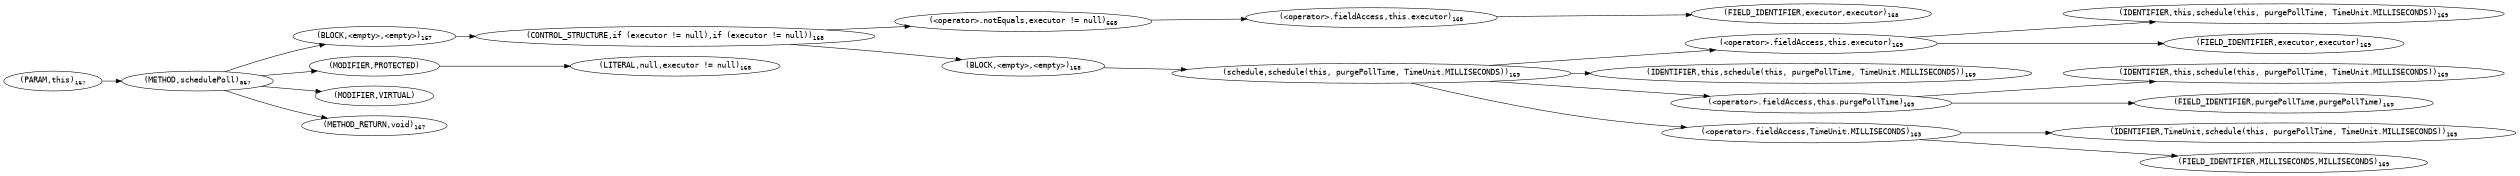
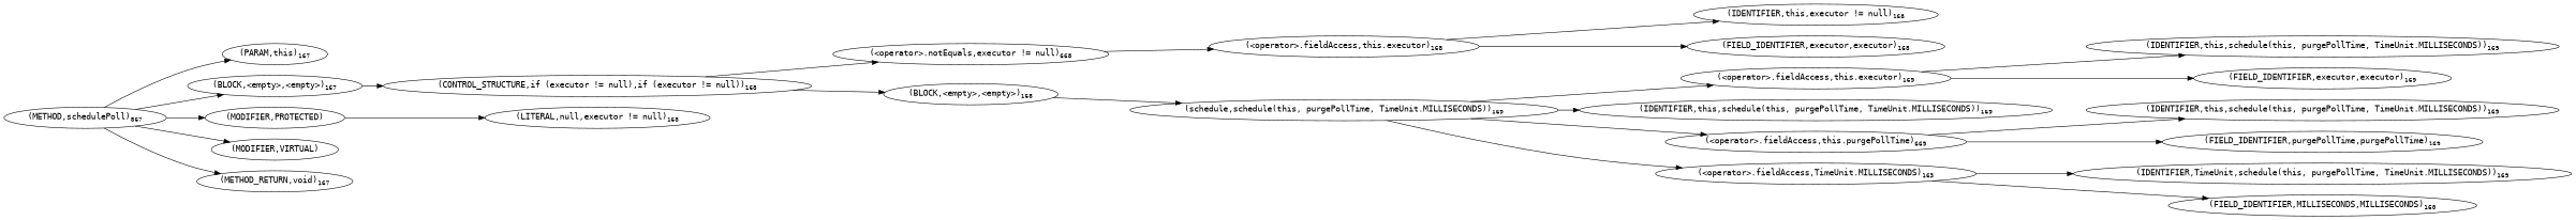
  digraph {
    fontname="DejaVu Sans Mono"
    rankdir=LR
    node [fontname="DejaVu Sans Mono"]
    edge [fontname="DejaVu Sans Mono"]
    n1 [label=<(METHOD,schedulePoll)<SUB>867</SUB>>]
    n2 [label=<(PARAM,this)<SUB>167</SUB>>]
    n3 [label=<(BLOCK,&lt;empty&gt;,&lt;empty&gt;)<SUB>167</SUB>>]
    n4 [label=<(MODIFIER,PROTECTED)>]
    n5 [label=<(MODIFIER,VIRTUAL)>]
    n6 [label=<(METHOD_RETURN,void)<SUB>167</SUB>>]
    n7 [label=<(CONTROL_STRUCTURE,if (executor != null),if (executor != null))<SUB>168</SUB>>]
    n8 [label=<(LITERAL,null,executor != null)<SUB>168</SUB>>]
    n9 [label=<(&lt;operator&gt;.notEquals,executor != null)<SUB>668</SUB>>]
    n10 [label=<(BLOCK,&lt;empty&gt;,&lt;empty&gt;)<SUB>168</SUB>>]
    n11 [label=<(&lt;operator&gt;.fieldAccess,this.executor)<SUB>168</SUB>>]
    n12 [label=<(schedule,schedule(this, purgePollTime, TimeUnit.MILLISECONDS))<SUB>169</SUB>>]
+   n13 [label=<(IDENTIFIER,this,executor != null)<SUB>168</SUB>>]
    n14 [label=<(FIELD_IDENTIFIER,executor,executor)<SUB>168</SUB>>]
    n15 [label=<(&lt;operator&gt;.fieldAccess,this.executor)<SUB>169</SUB>>]
    n16 [label=<(IDENTIFIER,this,schedule(this, purgePollTime, TimeUnit.MILLISECONDS))<SUB>169</SUB>>]
-   n17 [label=<(&lt;operator&gt;.fieldAccess,this.purgePollTime)<SUB>169</SUB>>]
+   n17 [label=<(&lt;operator&gt;.fieldAccess,this.purgePollTime)<SUB>669</SUB>>]
    n18 [label=<(&lt;operator&gt;.fieldAccess,TimeUnit.MILLISECONDS)<SUB>163</SUB>>]
    n19 [label=<(IDENTIFIER,this,schedule(this, purgePollTime, TimeUnit.MILLISECONDS))<SUB>169</SUB>>]
    n20 [label=<(FIELD_IDENTIFIER,executor,executor)<SUB>169</SUB>>]
    n21 [label=<(IDENTIFIER,this,schedule(this, purgePollTime, TimeUnit.MILLISECONDS))<SUB>169</SUB>>]
    n22 [label=<(FIELD_IDENTIFIER,purgePollTime,purgePollTime)<SUB>169</SUB>>]
    n23 [label=<(IDENTIFIER,TimeUnit,schedule(this, purgePollTime, TimeUnit.MILLISECONDS))<SUB>169</SUB>>]
-   n24 [label=<(FIELD_IDENTIFIER,MILLISECONDS,MILLISECONDS)<SUB>169</SUB>>]
-   n2 -> n1
+   n24 [label=<(FIELD_IDENTIFIER,MILLISECONDS,MILLISECONDS)<SUB>160</SUB>>]
+   n1 -> n2
    n1 -> n3
    n1 -> n4
    n1 -> n5
    n1 -> n6
    n3 -> n7
    n4 -> n8
    n7 -> n9
    n7 -> n10
    n9 -> n11
    n10 -> n12
+   n11 -> n13
    n11 -> n14
    n12 -> n15
    n12 -> n16
    n12 -> n17
    n12 -> n18
    n15 -> n19
    n15 -> n20
    n17 -> n21
    n17 -> n22
    n18 -> n23
    n18 -> n24
  }
